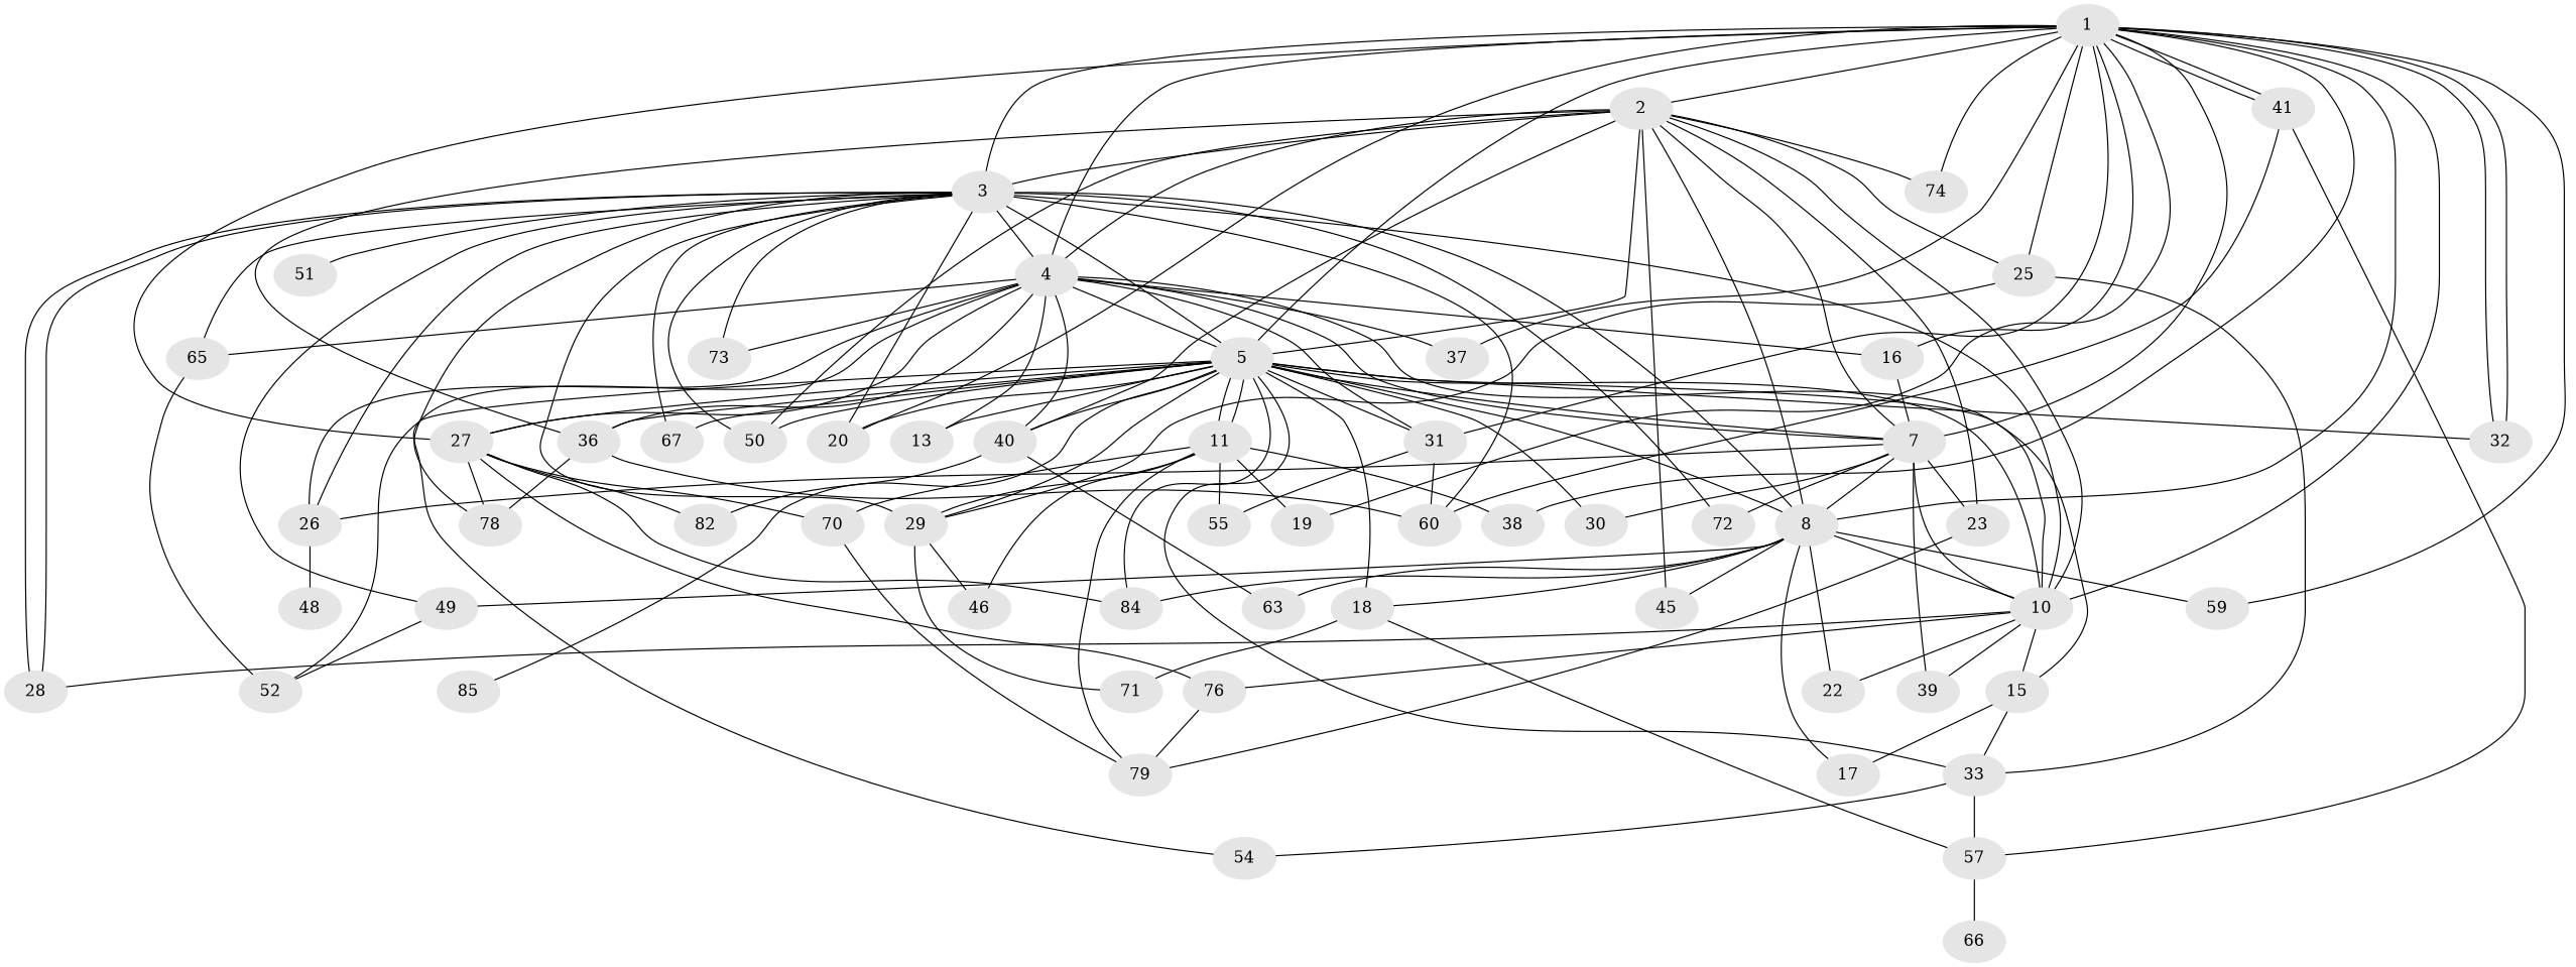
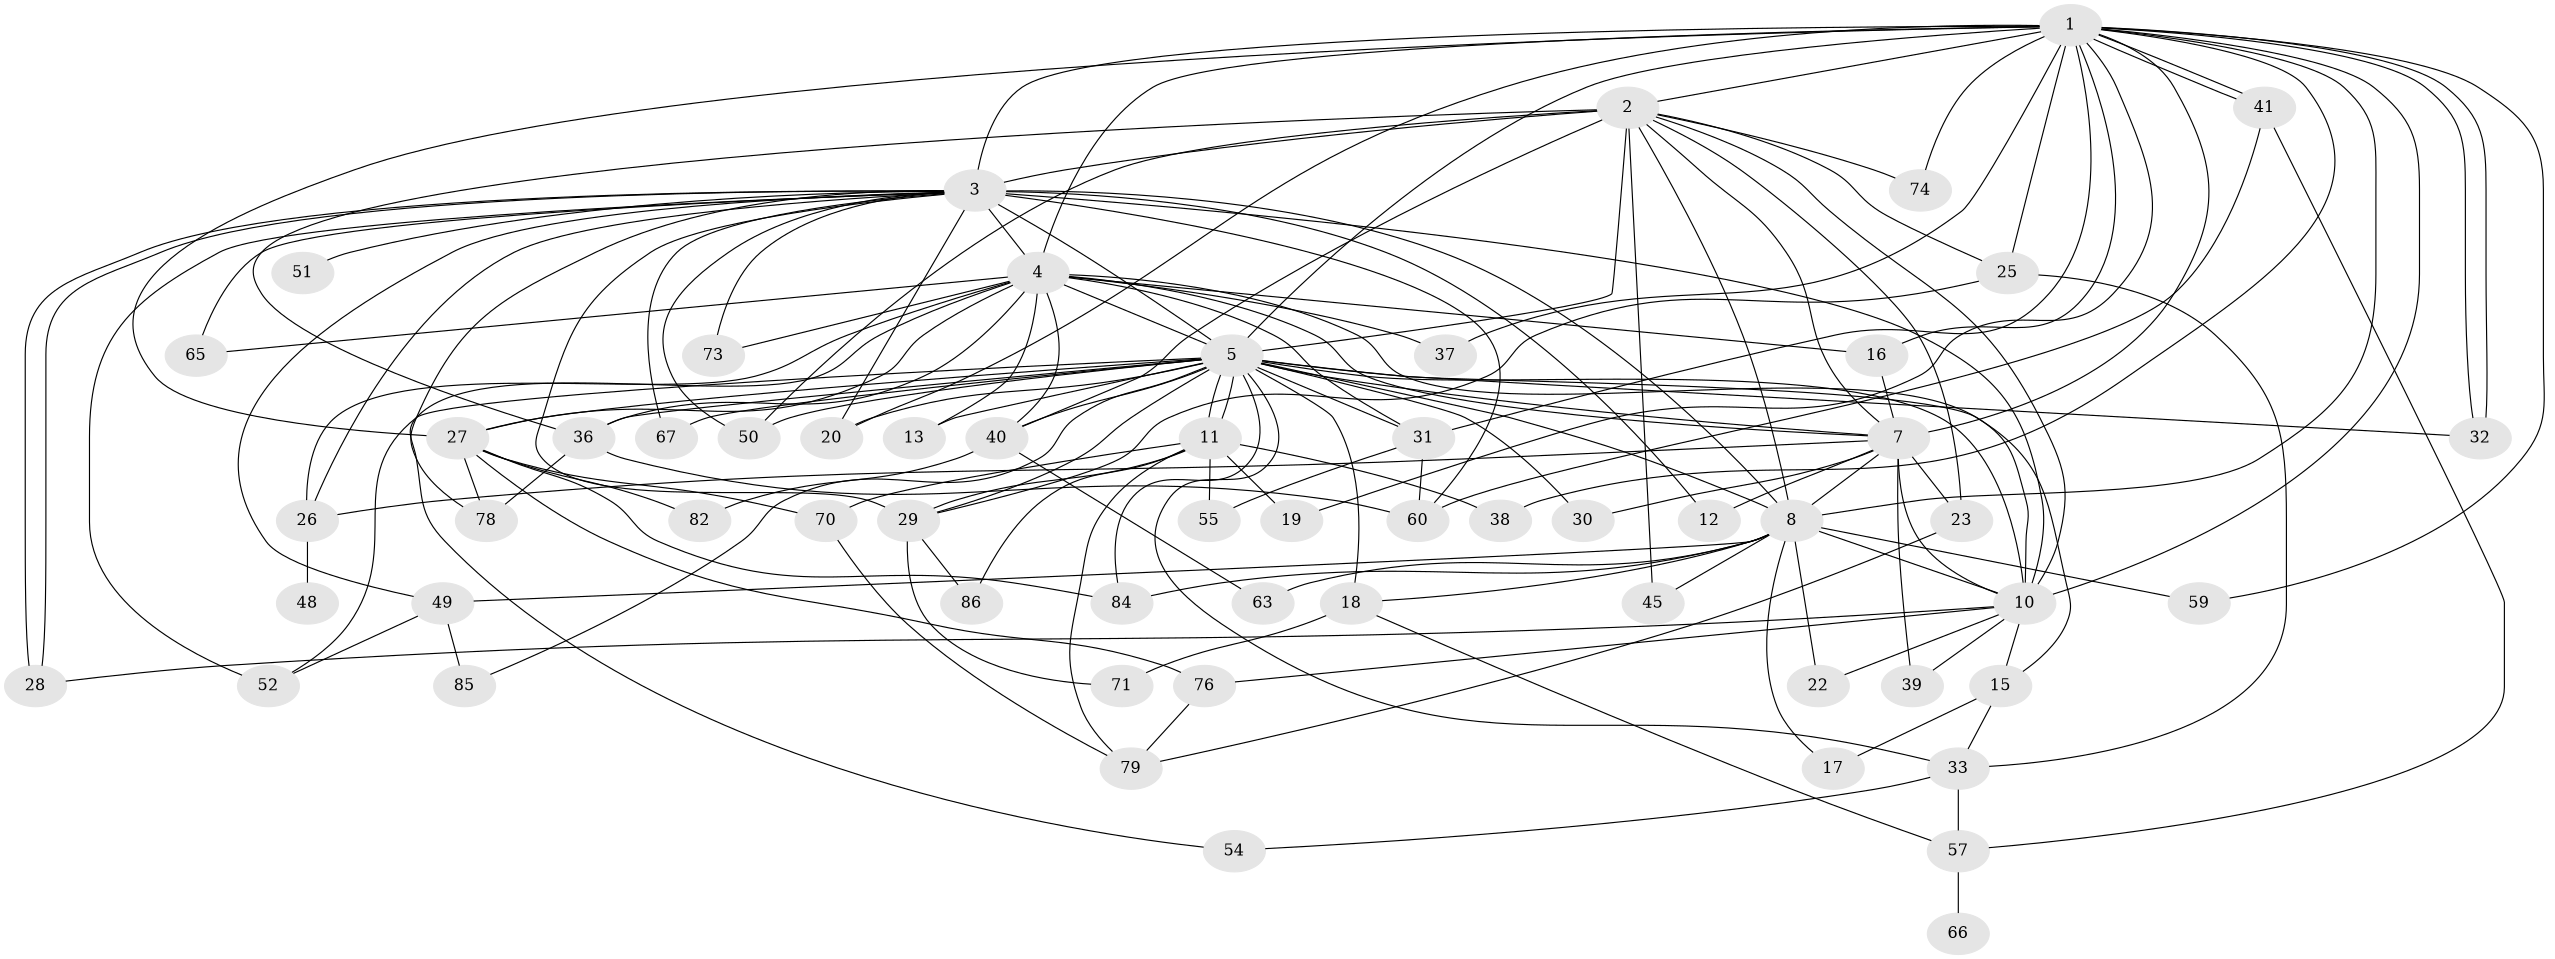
  graph {
    node [color=gray90 style=filled]
    1 [super="+14"]
    2 [super="+58"]
    3 [super="+6"]
    4 [super="+9"]
    5 [super="+69"]
    7 [super="+21"]
    8 [super="+24"]
    10 [super="+35"]
    16
    19
    20 [super="+77"]
    25
    27 [super="+43"]
    31 [super="+42"]
    32
    37
    38
    41 [super="+81"]
    59
    74
    23
    36 [super="+47"]
    40 [super="+53"]
    45
    50 [super="+75"]
-   12 [super="+56" label=72]
+   12 [super="+56"]
    26 [super="+62"]
    28 [super="+34"]
    29 [super="+83"]
    49 [super="+68"]
    51
    52
    60 [super="+72"]
    65
    67
    73
    78 [super="+86"]
    13
    54
    11 [super="+44"]
    15
    18
    30
    33 [super="+64"]
    84 [super="+88"]
    85
    39
    17
    22
    63
    76 [super="+87"]
    70
    82
    55
    57 [super="+61"]
    79 [super="+80"]
    48
-   46
+   46 [label=86]
    71
    66
    1 -- 2
    1 -- 3 [weight=2]
    1 -- 4 [weight=2]
    1 -- 5
    1 -- 7
    1 -- 8
    1 -- 10
    1 -- 16
    1 -- 19
    1 -- 20
    1 -- 25
    1 -- 27
    1 -- 31
    1 -- 32
    1 -- 32
    1 -- 37
    1 -- 38
    1 -- 41
    1 -- 41
    1 -- 59
    1 -- 74
    2 -- 3 [weight=2]
-   2 -- 4 [weight=2]
    2 -- 5
    2 -- 7
    2 -- 8
    2 -- 10
    2 -- 25
    2 -- 74
    2 -- 23
    2 -- 36
    2 -- 40
    2 -- 45
    2 -- 50
    3 -- 4 [weight=4]
    3 -- 5 [weight=2]
    3 -- 8 [weight=2]
    3 -- 10 [weight=2]
    3 -- 20
    3 -- 50
    3 -- 12 [weight=2]
    3 -- 26
    3 -- 28
    3 -- 28
    3 -- 29
    3 -- 49
    3 -- 51
-   65 -- 52
+   3 -- 52
    3 -- 60
    3 -- 65
    3 -- 67
    3 -- 73
    3 -- 78
    4 -- 5 [weight=2]
    4 -- 7 [weight=2]
    4 -- 10 [weight=2]
    4 -- 16
    4 -- 27
    4 -- 31
    4 -- 37
    4 -- 36
    4 -- 40
    4 -- 26
    4 -- 65
    4 -- 73
    4 -- 13
    4 -- 54
    5 -- 7
    5 -- 8 [weight=2]
    5 -- 10 [weight=2]
    5 -- 20
    5 -- 27
    5 -- 31
    5 -- 32
    5 -- 36 [weight=2]
    5 -- 40
    5 -- 50
    5 -- 29
    5 -- 52
    5 -- 67
    5 -- 13
    5 -- 11
    5 -- 11
    5 -- 15
    5 -- 18
    5 -- 30
    5 -- 33
    5 -- 84
    5 -- 85
    7 -- 8
    7 -- 10
    7 -- 23
    7 -- 12
    7 -- 26
    7 -- 30
    7 -- 39
    8 -- 10
    8 -- 59
    8 -- 45
    8 -- 49
    8 -- 18
    8 -- 84
    8 -- 17
    8 -- 22
    8 -- 63
    10 -- 28
    10 -- 15
    10 -- 39
    10 -- 22
    10 -- 76
    16 -- 7 [weight=3]
    25 -- 29
    25 -- 33
    27 -- 78
    27 -- 84
    27 -- 76
    27 -- 70
    27 -- 82
    31 -- 60
    31 -- 55
    41 -- 60
    41 -- 57
    23 -- 79
    36 -- 60
    36 -- 78
    40 -- 63
    40 -- 82
    26 -- 48
    29 -- 46
    29 -- 71
    49 -- 52
+   49 -- 85
    11 -- 19
    11 -- 38
    11 -- 29
    11 -- 70
    11 -- 55
    11 -- 79
    11 -- 46
    15 -- 33
    15 -- 17
    18 -- 57
    18 -- 71
    33 -- 54
    33 -- 57
    76 -- 79
    70 -- 79
    57 -- 66
  }
